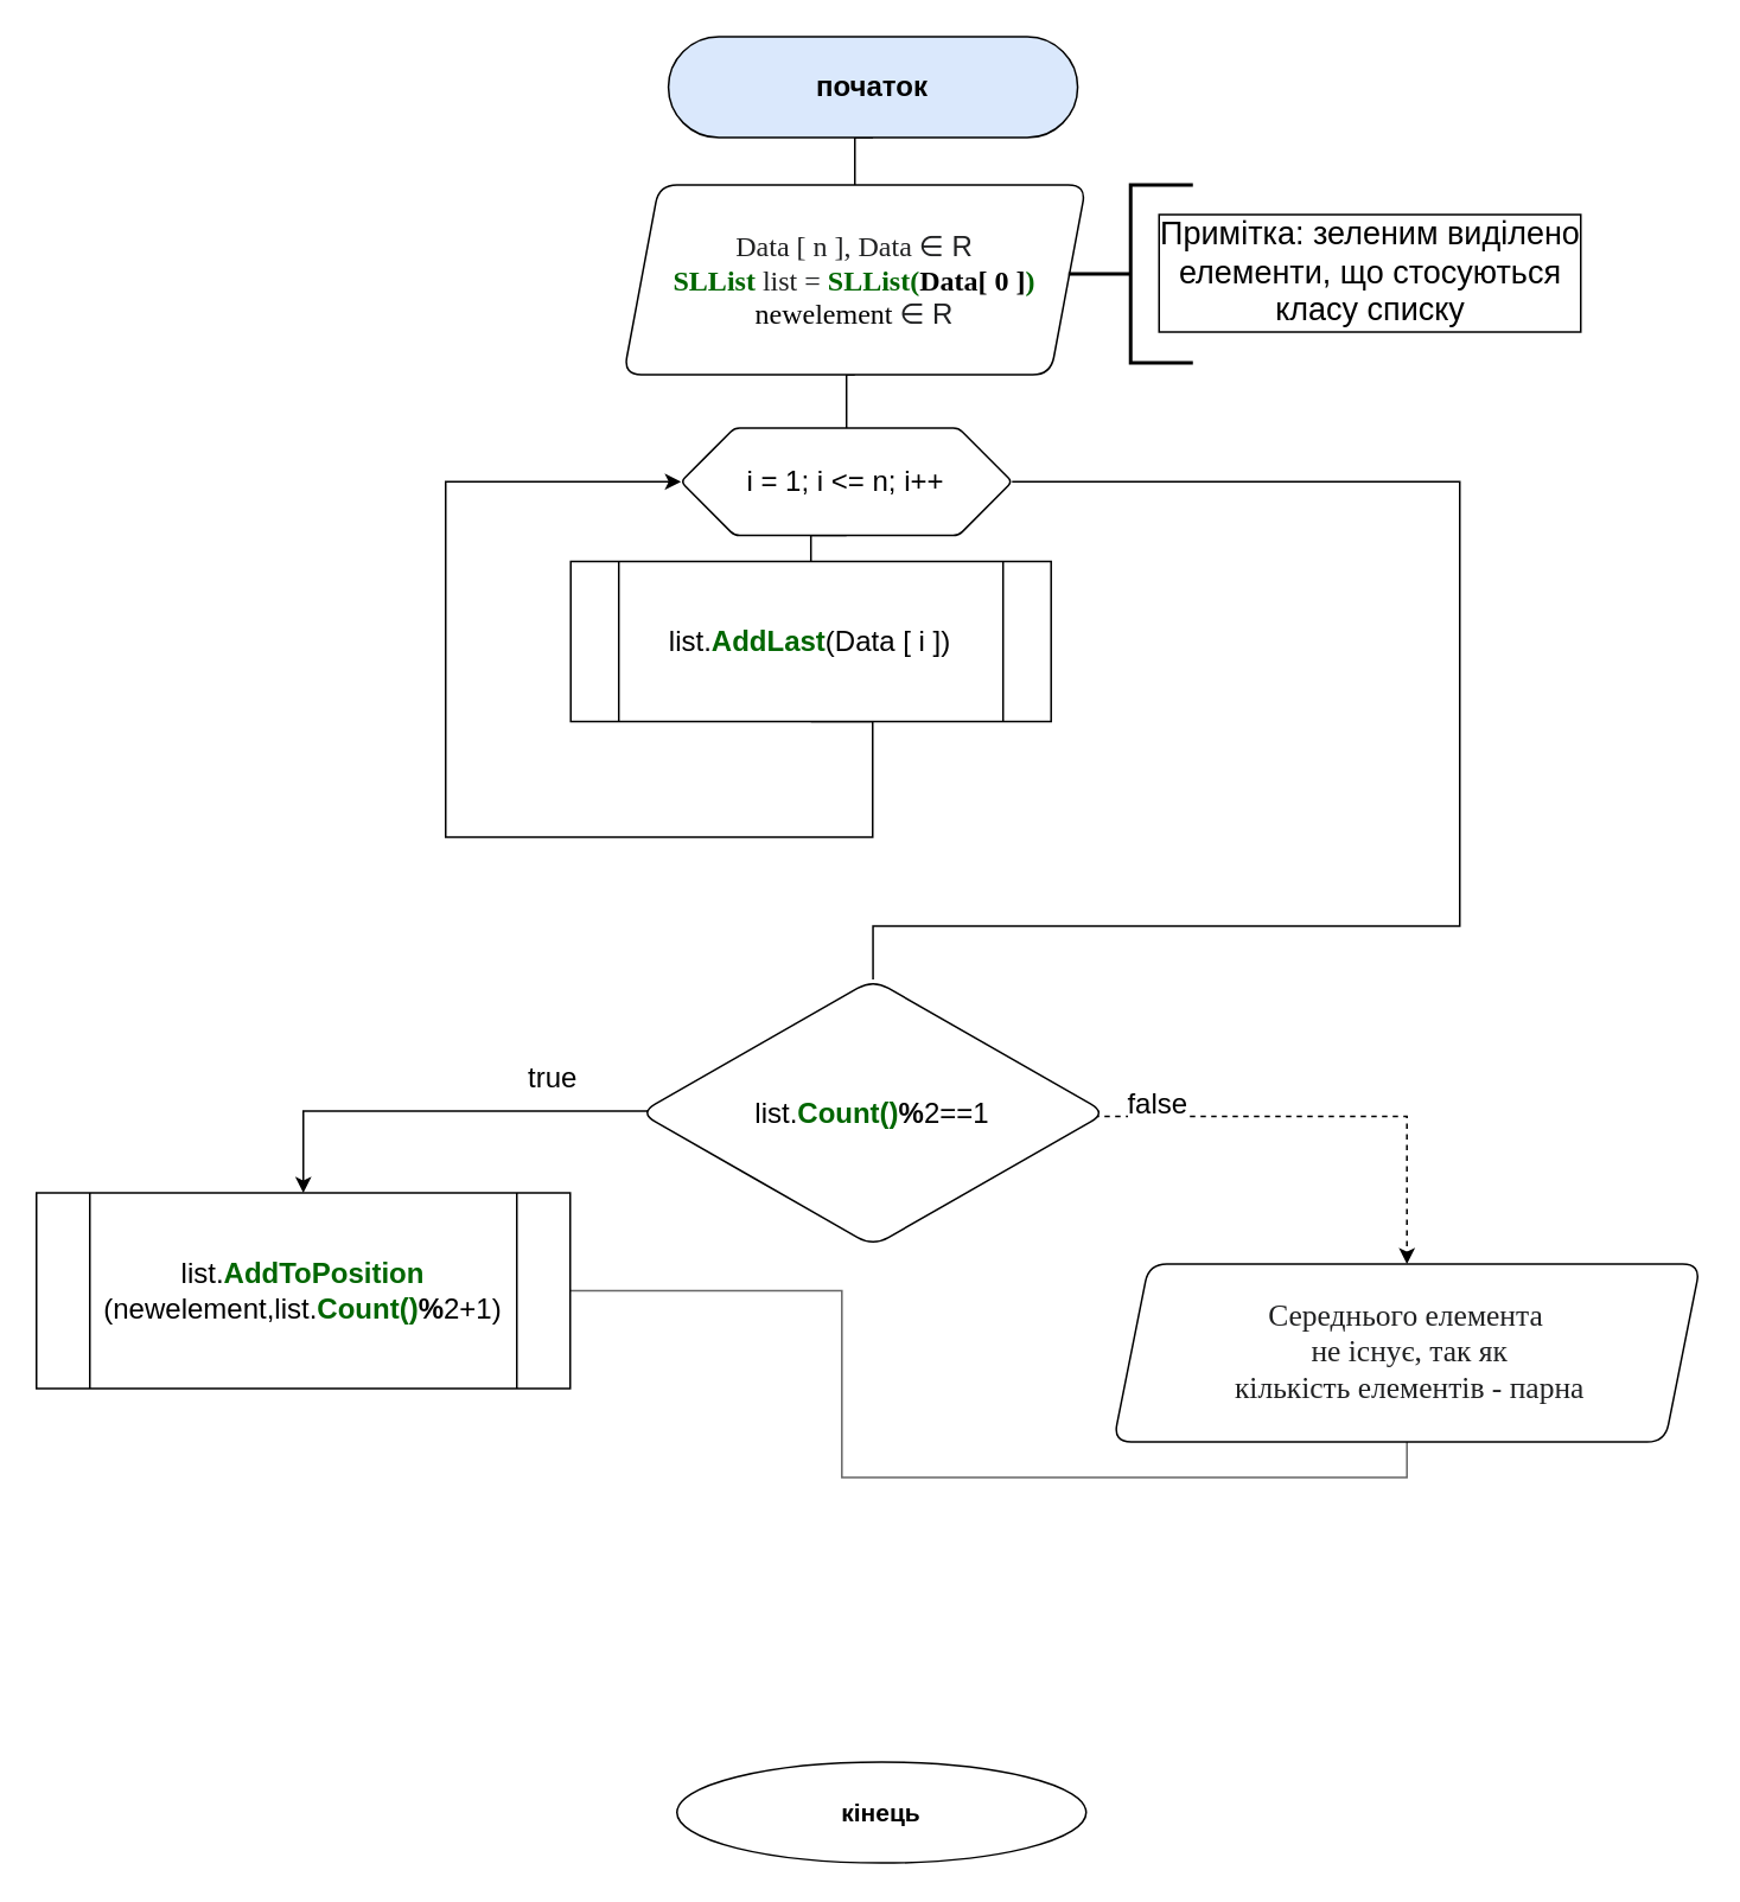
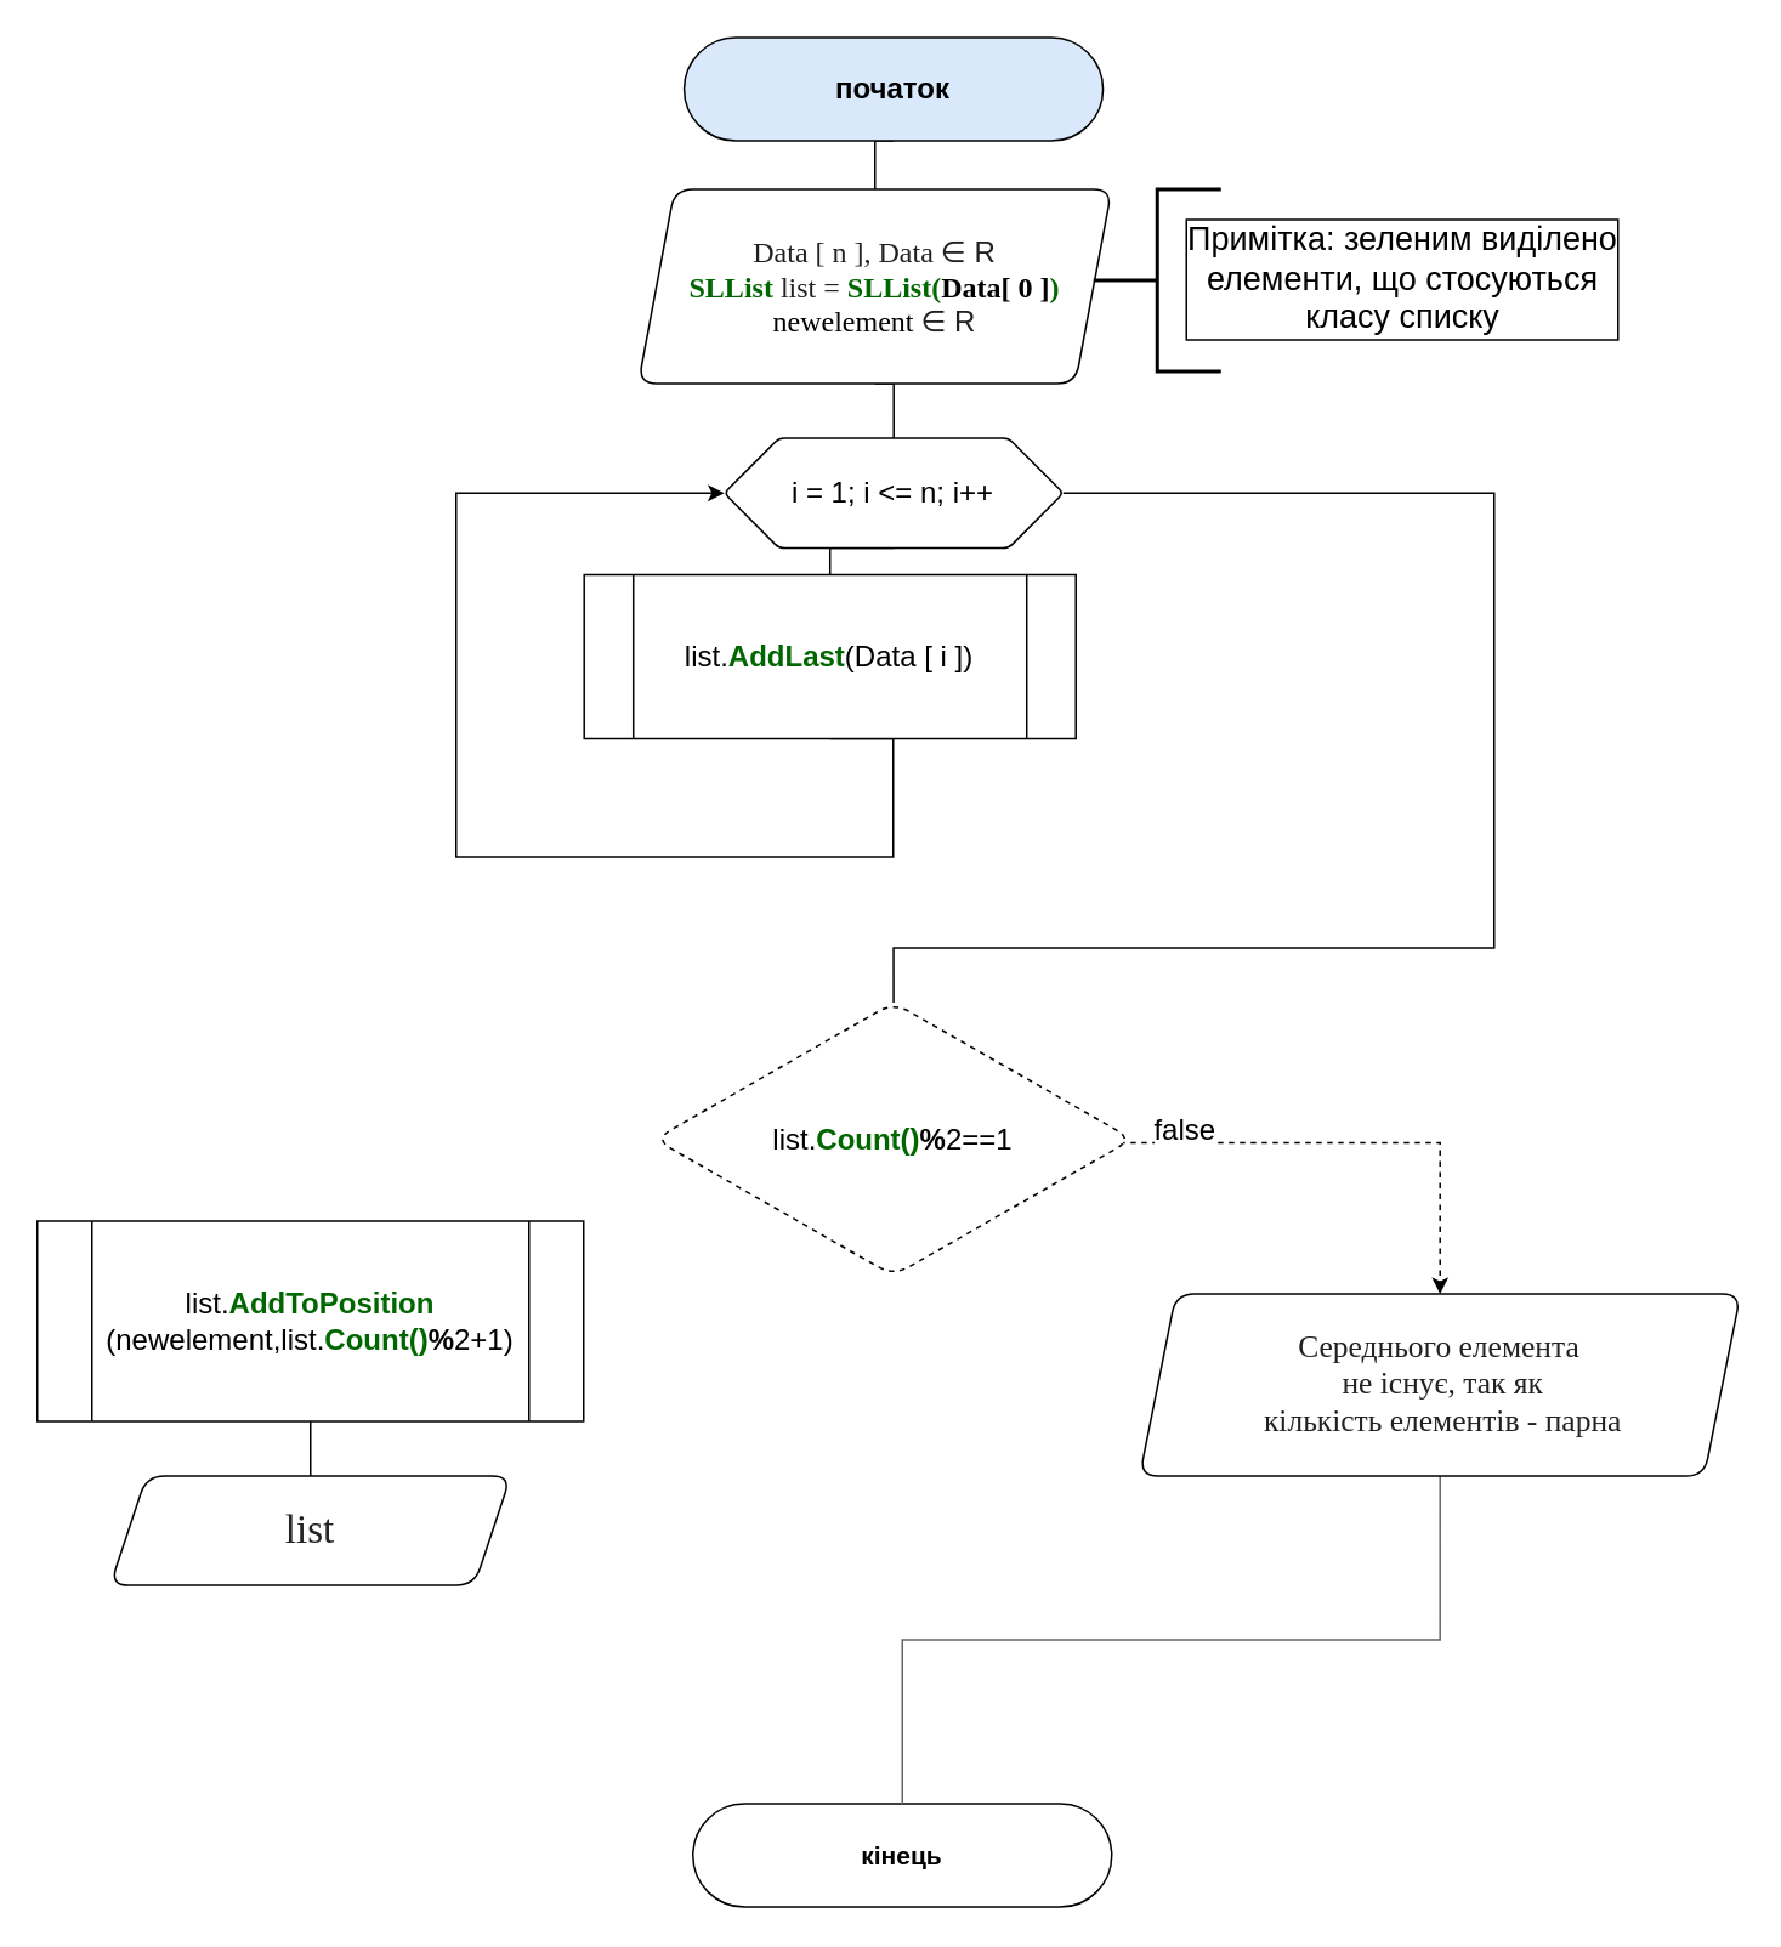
  <mxCell id="0" />
  <mxCell id="1" parent="0" />
  <mxCell id="2" style="edgeStyle=orthogonalEdgeStyle;rounded=0;orthogonalLoop=1;jettySize=auto;html=1;exitX=0.5;exitY=1;exitDx=0;exitDy=0;entryX=0.5;entryY=0;entryDx=0;entryDy=0;fontSize=14;endArrow=none;endFill=0;" edge="1" parent="1" source="3" target="11"><mxGeometry relative="1" as="geometry"><mxPoint x="487.88" y="230" as="targetPoint" /></mxGeometry></mxCell>
  <mxCell id="3" value="&lt;span style=&quot;color: rgb(32 , 33 , 34) ; font-family: &amp;#34;nimbus roman no9 l&amp;#34; , &amp;#34;times new roman&amp;#34; , &amp;#34;times&amp;#34; , serif ; font-size: 16px ; background-color: rgb(255 , 255 , 255)&quot;&gt;Data [ n ], Data&amp;nbsp;&lt;/span&gt;&lt;span style=&quot;color: rgb(32 , 33 , 34) ; font-family: sans-serif ; background-color: rgb(255 , 255 , 255) ; font-size: 16px&quot;&gt;∈ R&lt;br style=&quot;font-size: 16px&quot;&gt;&lt;/span&gt;&lt;span style=&quot;font-family: &amp;#34;nimbus roman no9 l&amp;#34; , &amp;#34;times new roman&amp;#34; , &amp;#34;times&amp;#34; , serif ; font-size: 16px ; background-color: rgb(255 , 255 , 255)&quot;&gt;&lt;span style=&quot;font-size: 16px&quot;&gt;&lt;font color=&quot;#006600&quot; style=&quot;font-size: 16px&quot;&gt;&lt;b&gt;SLList&lt;/b&gt;&lt;/font&gt;&lt;/span&gt;&lt;font color=&quot;#202122&quot; style=&quot;font-size: 16px&quot;&gt; list =&amp;nbsp;&lt;/font&gt;&lt;/span&gt;&lt;b style=&quot;font-family: &amp;#34;nimbus roman no9 l&amp;#34; , &amp;#34;times new roman&amp;#34; , &amp;#34;times&amp;#34; , serif ; font-size: 16px&quot;&gt;&lt;font color=&quot;#006600&quot; style=&quot;font-size: 16px&quot;&gt;SLList(&lt;/font&gt;Data[ 0 ]&lt;font color=&quot;#006600&quot; style=&quot;font-size: 16px&quot;&gt;)&lt;br&gt;&lt;/font&gt;&lt;/b&gt;&lt;span style=&quot;font-family: &amp;#34;nimbus roman no9 l&amp;#34; , &amp;#34;times new roman&amp;#34; , &amp;#34;times&amp;#34; , serif ; font-size: 16px ; background-color: rgb(255 , 255 , 255)&quot;&gt;newelement&amp;nbsp;&lt;/span&gt;&lt;span style=&quot;color: rgb(32 , 33 , 34) ; font-family: sans-serif ; background-color: rgb(255 , 255 , 255)&quot;&gt;∈ R&lt;/span&gt;&lt;span style=&quot;font-family: &amp;#34;nimbus roman no9 l&amp;#34; , &amp;#34;times new roman&amp;#34; , &amp;#34;times&amp;#34; , serif ; font-size: 16px ; background-color: rgb(255 , 255 , 255)&quot;&gt;&lt;br style=&quot;font-size: 16px&quot;&gt;&lt;/span&gt;" style="shape=parallelogram;perimeter=parallelogramPerimeter;whiteSpace=wrap;html=1;fixedSize=1;fontSize=16;rounded=1;" vertex="1" parent="1"><mxGeometry x="350" y="103.29" width="260" height="106.71" as="geometry" /></mxCell>
  <mxCell id="4" style="edgeStyle=orthogonalEdgeStyle;rounded=0;orthogonalLoop=1;jettySize=auto;html=1;entryX=0.5;entryY=0;entryDx=0;entryDy=0;fontSize=14;endArrow=none;endFill=0;exitX=0.5;exitY=1;exitDx=0;exitDy=0;" edge="1" parent="1" source="5" target="3"><mxGeometry relative="1" as="geometry"><mxPoint x="510" y="80" as="sourcePoint" /></mxGeometry></mxCell>
  <mxCell id="5" value="&lt;span style=&quot;font-size: 16px;&quot;&gt;&lt;font style=&quot;font-size: 16px;&quot;&gt;початок&lt;/font&gt;&lt;/span&gt;" style="rounded=1;whiteSpace=wrap;html=1;arcSize=50;fontSize=16;fontStyle=1;fillColor=#dae8fc;" vertex="1" parent="1"><mxGeometry x="375.22" y="20" width="230" height="56.73" as="geometry" /></mxCell>
- <mxCell id="6" value="&lt;span style=&quot;font-size: 14px;&quot;&gt;&lt;font style=&quot;font-size: 14px;&quot;&gt;кінець&lt;/font&gt;&lt;/span&gt;" style="ellipse;whiteSpace=wrap;html=1;arcSize=50;fontSize=16;fontStyle=1;" vertex="1" parent="1"><mxGeometry x="380" y="990" width="230" height="56.73" as="geometry" /></mxCell>
- <mxCell id="7" style="edgeStyle=orthogonalEdgeStyle;rounded=0;orthogonalLoop=1;jettySize=auto;html=1;exitX=0.5;exitY=1;exitDx=0;exitDy=0;fontSize=14;endArrow=none;endFill=0;fillColor=#f5f5f5;strokeColor=#666666;" edge="1" parent="1" source="21" target="16"><mxGeometry relative="1" as="geometry"><mxPoint x="180.43" y="1380" as="targetPoint" /><mxPoint x="779.465" y="891.06" as="sourcePoint" /></mxGeometry></mxCell>
+ <mxCell id="6" value="&lt;span style=&quot;font-size: 14px;&quot;&gt;&lt;font style=&quot;font-size: 14px;&quot;&gt;кінець&lt;/font&gt;&lt;/span&gt;" style="rounded=1;whiteSpace=wrap;html=1;arcSize=50;fontSize=16;fontStyle=1;" vertex="1" parent="1"><mxGeometry x="380" y="990" width="230" height="56.73" as="geometry" /></mxCell>
+ <mxCell id="7" style="edgeStyle=orthogonalEdgeStyle;rounded=0;orthogonalLoop=1;jettySize=auto;html=1;exitX=0.5;exitY=1;exitDx=0;exitDy=0;fontSize=14;endArrow=none;endFill=0;entryX=0.5;entryY=0;entryDx=0;entryDy=0;fillColor=#f5f5f5;strokeColor=#666666;" edge="1" parent="1" source="21" target="6"><mxGeometry relative="1" as="geometry"><mxPoint x="180.43" y="1380" as="targetPoint" /><mxPoint x="779.465" y="891.06" as="sourcePoint" /></mxGeometry></mxCell>
  <mxCell id="8" value="Примітка: зеленим виділено елементи, що стосуються класу списку" style="text;html=1;strokeColor=none;fillColor=none;align=center;verticalAlign=middle;whiteSpace=wrap;rounded=0;fontSize=18;labelBorderColor=default;" vertex="1" parent="1"><mxGeometry x="650" y="84.93" width="240" height="136.71" as="geometry" /></mxCell>
  <mxCell id="9" value="" style="strokeWidth=2;html=1;shape=mxgraph.flowchart.annotation_2;align=left;labelPosition=right;pointerEvents=1;labelBorderColor=default;fontSize=18;" vertex="1" parent="1"><mxGeometry x="600" y="103.29" width="70" height="100" as="geometry" /></mxCell>
  <mxCell id="10" style="edgeStyle=orthogonalEdgeStyle;rounded=0;orthogonalLoop=1;jettySize=auto;html=1;exitX=0.5;exitY=1;exitDx=0;exitDy=0;entryX=0.5;entryY=0;entryDx=0;entryDy=0;fontSize=16;fontColor=#006600;endArrow=none;endFill=0;" edge="1" parent="1" source="11" target="13"><mxGeometry relative="1" as="geometry" /></mxCell>
- <mxCell id="11" value="i = 1; i &amp;lt;= n; i++" style="shape=hexagon;perimeter=hexagonPerimeter2;whiteSpace=wrap;html=1;fixedSize=1;size=30;fontSize=16;rounded=1;arcSize=6;" vertex="1" parent="1"><mxGeometry x="382.27" y="240" width="186.08" height="60.38" as="geometry" /></mxCell>
+ <mxCell id="11" value="i = 1; i &amp;lt;= n; i++" style="shape=hexagon;perimeter=hexagonPerimeter2;whiteSpace=wrap;html=1;fixedSize=1;size=30;fontSize=16;rounded=1;arcSize=6;" vertex="1" parent="1"><mxGeometry x="397.27" y="240" width="186.08" height="60.38" as="geometry" /></mxCell>
  <mxCell id="12" style="edgeStyle=orthogonalEdgeStyle;rounded=0;orthogonalLoop=1;jettySize=auto;html=1;exitX=0.5;exitY=1;exitDx=0;exitDy=0;entryX=0;entryY=0.5;entryDx=0;entryDy=0;" edge="1" parent="1" source="13" target="11"><mxGeometry relative="1" as="geometry"><Array as="points"><mxPoint x="490" y="470" /><mxPoint x="250" y="470" /><mxPoint x="250" y="270" /></Array><mxPoint x="490.315" y="400" as="sourcePoint" /></mxGeometry></mxCell>
  <mxCell id="13" value="&lt;span style=&quot;color: rgb(0 , 0 , 0) ; font-family: &amp;#34;helvetica&amp;#34; ; font-size: 16px ; font-style: normal ; font-weight: 400 ; letter-spacing: normal ; text-align: center ; text-indent: 0px ; text-transform: none ; word-spacing: 0px ; display: inline ; float: none&quot;&gt;list.&lt;/span&gt;&lt;font color=&quot;#006600&quot; style=&quot;font-family: &amp;#34;helvetica&amp;#34; ; font-size: 16px ; font-style: normal ; font-weight: 400 ; letter-spacing: normal ; text-align: center ; text-indent: 0px ; text-transform: none ; word-spacing: 0px&quot;&gt;&lt;b style=&quot;font-size: 16px&quot;&gt;AddLast&lt;/b&gt;&lt;/font&gt;&lt;span style=&quot;color: rgb(0 , 0 , 0) ; font-family: &amp;#34;helvetica&amp;#34; ; font-size: 16px ; font-style: normal ; font-weight: 400 ; letter-spacing: normal ; text-align: center ; text-indent: 0px ; text-transform: none ; word-spacing: 0px ; display: inline ; float: none&quot;&gt;(Data [ i ])&lt;/span&gt;" style="shape=process;whiteSpace=wrap;html=1;backgroundOutline=1;fontSize=16;" vertex="1" parent="1"><mxGeometry x="320.31" y="315" width="270" height="90" as="geometry" /></mxCell>
  <mxCell id="14" value="" style="rounded=0;orthogonalLoop=1;jettySize=auto;html=1;exitX=1;exitY=0.5;exitDx=0;exitDy=0;fontFamily=Helvetica;endArrow=none;endFill=0;edgeStyle=orthogonalEdgeStyle;entryX=0.5;entryY=0;entryDx=0;entryDy=0;" edge="1" parent="1" source="11" target="19"><mxGeometry relative="1" as="geometry"><Array as="points"><mxPoint x="820" y="270" /><mxPoint x="820" y="520" /><mxPoint x="490" y="520" /><mxPoint x="490" y="550" /></Array><mxPoint x="490" y="580" as="targetPoint" /><mxPoint x="583.35" y="270.19" as="sourcePoint" /></mxGeometry></mxCell>
+ <mxCell id="15" style="edgeStyle=orthogonalEdgeStyle;rounded=0;orthogonalLoop=1;jettySize=auto;html=1;exitX=0.5;exitY=1;exitDx=0;exitDy=0;entryX=0.5;entryY=0;entryDx=0;entryDy=0;fontSize=22;fontColor=#000000;endArrow=none;endFill=0;" edge="1" parent="1" source="16" target="20"><mxGeometry relative="1" as="geometry" /></mxCell>
  <mxCell id="16" value="&lt;span style=&quot;color: rgb(0 , 0 , 0) ; font-family: &amp;#34;helvetica&amp;#34;&quot;&gt;list.&lt;/span&gt;&lt;font color=&quot;#006600&quot; style=&quot;font-family: &amp;#34;helvetica&amp;#34;&quot;&gt;&lt;b&gt;AddToPosition&lt;br&gt;&lt;/b&gt;&lt;/font&gt;&lt;span style=&quot;color: rgb(0 , 0 , 0) ; font-family: &amp;#34;helvetica&amp;#34;&quot;&gt;(newelement,&lt;/span&gt;&lt;span style=&quot;color: rgb(0 , 0 , 0) ; font-family: &amp;#34;helvetica&amp;#34;&quot;&gt;list.&lt;/span&gt;&lt;font style=&quot;color: rgb(0 , 0 , 0) ; font-family: &amp;#34;helvetica&amp;#34;&quot;&gt;&lt;b&gt;&lt;font color=&quot;#006600&quot;&gt;Count()&lt;/font&gt;%&lt;/b&gt;2+1&lt;/font&gt;&lt;span style=&quot;color: rgb(0 , 0 , 0) ; font-family: &amp;#34;helvetica&amp;#34;&quot;&gt;)&lt;/span&gt;" style="shape=process;whiteSpace=wrap;html=1;backgroundOutline=1;labelBackgroundColor=none;fontSize=16;" vertex="1" parent="1"><mxGeometry x="20" y="670" width="300" height="110" as="geometry" /></mxCell>
- <mxCell id="17" value="true" style="rounded=0;orthogonalLoop=1;jettySize=auto;html=1;exitX=0.031;exitY=0.507;exitDx=0;exitDy=0;startArrow=none;startFill=0;endArrow=classic;endFill=1;strokeColor=default;fontSize=16;edgeStyle=orthogonalEdgeStyle;exitPerimeter=0;entryX=0.5;entryY=0;entryDx=0;entryDy=0;" edge="1" parent="1" source="19" target="16"><mxGeometry as="geometry"><mxPoint x="41" y="-42" as="offset" /><mxPoint x="220" y="680" as="targetPoint" /><mxPoint x="411.61" y="670.19" as="sourcePoint" /><Array as="points"><mxPoint x="170" y="624" /></Array></mxGeometry></mxCell>
  <mxCell id="18" value="false" style="rounded=0;orthogonalLoop=1;jettySize=auto;html=1;startArrow=none;startFill=0;endArrow=classic;endFill=1;strokeColor=default;edgeStyle=orthogonalEdgeStyle;fontSize=16;exitX=0.973;exitY=0.487;exitDx=0;exitDy=0;exitPerimeter=0;entryX=0.5;entryY=0;entryDx=0;entryDy=0;dashed=1;" edge="1" parent="1" source="19" target="21"><mxGeometry as="geometry"><mxPoint x="790" y="700" as="targetPoint" /><mxPoint x="-52" y="-48" as="offset" /><mxPoint x="597.69" y="700" as="sourcePoint" /><Array as="points"><mxPoint x="790" y="627" /></Array></mxGeometry></mxCell>
- <mxCell id="19" value="&lt;span style=&quot;font-size: 16px ; font-family: &amp;#34;helvetica&amp;#34;&quot;&gt;list.&lt;/span&gt;&lt;font style=&quot;font-size: 16px ; font-family: &amp;#34;helvetica&amp;#34;&quot;&gt;&lt;b&gt;&lt;font color=&quot;#006600&quot;&gt;Count()&lt;/font&gt;%&lt;/b&gt;2==1&lt;/font&gt;" style="rhombus;whiteSpace=wrap;html=1;verticalAlign=middle;flipV=1;rounded=1;fontSize=14;" vertex="1" parent="1"><mxGeometry x="359.04" y="550" width="262.35" height="150" as="geometry" /></mxCell>
+ <mxCell id="19" value="&lt;span style=&quot;font-size: 16px ; font-family: &amp;#34;helvetica&amp;#34;&quot;&gt;list.&lt;/span&gt;&lt;font style=&quot;font-size: 16px ; font-family: &amp;#34;helvetica&amp;#34;&quot;&gt;&lt;b&gt;&lt;font color=&quot;#006600&quot;&gt;Count()&lt;/font&gt;%&lt;/b&gt;2==1&lt;/font&gt;" style="rhombus;whiteSpace=wrap;html=1;verticalAlign=middle;flipV=1;rounded=1;fontSize=14;dashed=1;" vertex="1" parent="1"><mxGeometry x="359.04" y="550" width="262.35" height="150" as="geometry" /></mxCell>
+ <mxCell id="20" value="&lt;span style=&quot;font-family: &amp;quot;nimbus roman no9 l&amp;quot;, &amp;quot;times new roman&amp;quot;, times, serif; font-size: 22px; background-color: rgb(255, 255, 255);&quot;&gt;&lt;font color=&quot;#202122&quot; style=&quot;font-size: 22px;&quot;&gt;list&lt;/font&gt;&lt;br style=&quot;font-size: 22px;&quot;&gt;&lt;/span&gt;" style="shape=parallelogram;perimeter=parallelogramPerimeter;whiteSpace=wrap;html=1;fixedSize=1;fontSize=22;rounded=1;" vertex="1" parent="1"><mxGeometry x="60" y="810" width="220" height="60" as="geometry" /></mxCell>
  <mxCell id="21" value="&lt;span style=&quot;font-family: &amp;#34;nimbus roman no9 l&amp;#34; , &amp;#34;times new roman&amp;#34; , &amp;#34;times&amp;#34; , serif ; font-size: 17px ; background-color: rgb(255 , 255 , 255)&quot;&gt;&lt;font color=&quot;#202122&quot; style=&quot;font-size: 17px&quot;&gt;Середнього елемента&lt;br&gt;&amp;nbsp;не існує, так як&lt;br&gt;&amp;nbsp;кількість елементів - парна&lt;/font&gt;&lt;br style=&quot;font-size: 17px&quot;&gt;&lt;/span&gt;" style="shape=parallelogram;perimeter=parallelogramPerimeter;whiteSpace=wrap;html=1;fixedSize=1;fontSize=17;rounded=1;" vertex="1" parent="1"><mxGeometry x="625.31" y="710" width="330" height="100" as="geometry" /></mxCell>
